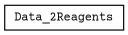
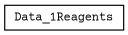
  digraph {
    rankdir=LR
    fontname="Courier Prime"
-   n1 [color=black fillcolor=white fontname="Courier Prime" fontsize=10 height=0.2 label=Data_2Reagents shape=record style=filled width=0.4]
+   n1 [color=black fillcolor=white fontname="Courier Prime" fontsize=10 height=0.2 label=Data_1Reagents shape=record style=filled width=0.4]
  }
